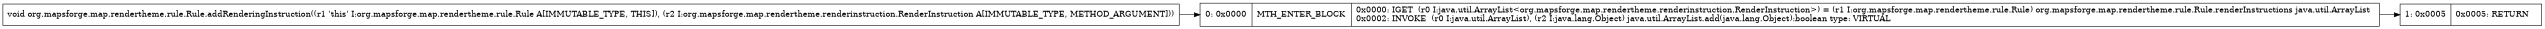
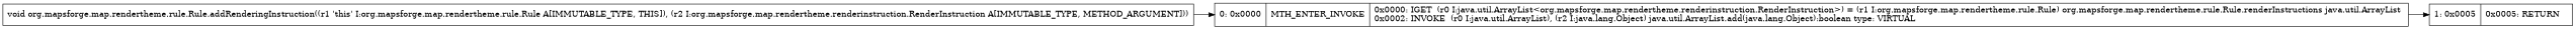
  digraph {
    rankdir=LR
    node [shape=record]
-   n1 [label="{0\:\ 0x0000|MTH_ENTER_BLOCK\l|0x0000: IGET  (r0 I:java.util.ArrayList\<org.mapsforge.map.rendertheme.renderinstruction.RenderInstruction\>) = (r1 I:org.mapsforge.map.rendertheme.rule.Rule) org.mapsforge.map.rendertheme.rule.Rule.renderInstructions java.util.ArrayList \l0x0002: INVOKE  (r0 I:java.util.ArrayList), (r2 I:java.lang.Object) java.util.ArrayList.add(java.lang.Object):boolean type: VIRTUAL \l}"]
+   n1 [label="{0\:\ 0x0000|MTH_ENTER_INVOKE\l|0x0000: IGET  (r0 I:java.util.ArrayList\<org.mapsforge.map.rendertheme.renderinstruction.RenderInstruction\>) = (r1 I:org.mapsforge.map.rendertheme.rule.Rule) org.mapsforge.map.rendertheme.rule.Rule.renderInstructions java.util.ArrayList \l0x0002: INVOKE  (r0 I:java.util.ArrayList), (r2 I:java.lang.Object) java.util.ArrayList.add(java.lang.Object):boolean type: VIRTUAL \l}"]
    n2 [label="{1\:\ 0x0005|0x0005: RETURN   \l}"]
    n3 [label="{void org.mapsforge.map.rendertheme.rule.Rule.addRenderingInstruction((r1 'this' I:org.mapsforge.map.rendertheme.rule.Rule A[IMMUTABLE_TYPE, THIS]), (r2 I:org.mapsforge.map.rendertheme.renderinstruction.RenderInstruction A[IMMUTABLE_TYPE, METHOD_ARGUMENT])) }"]
    n1 -> n2
    n3 -> n1
  }
